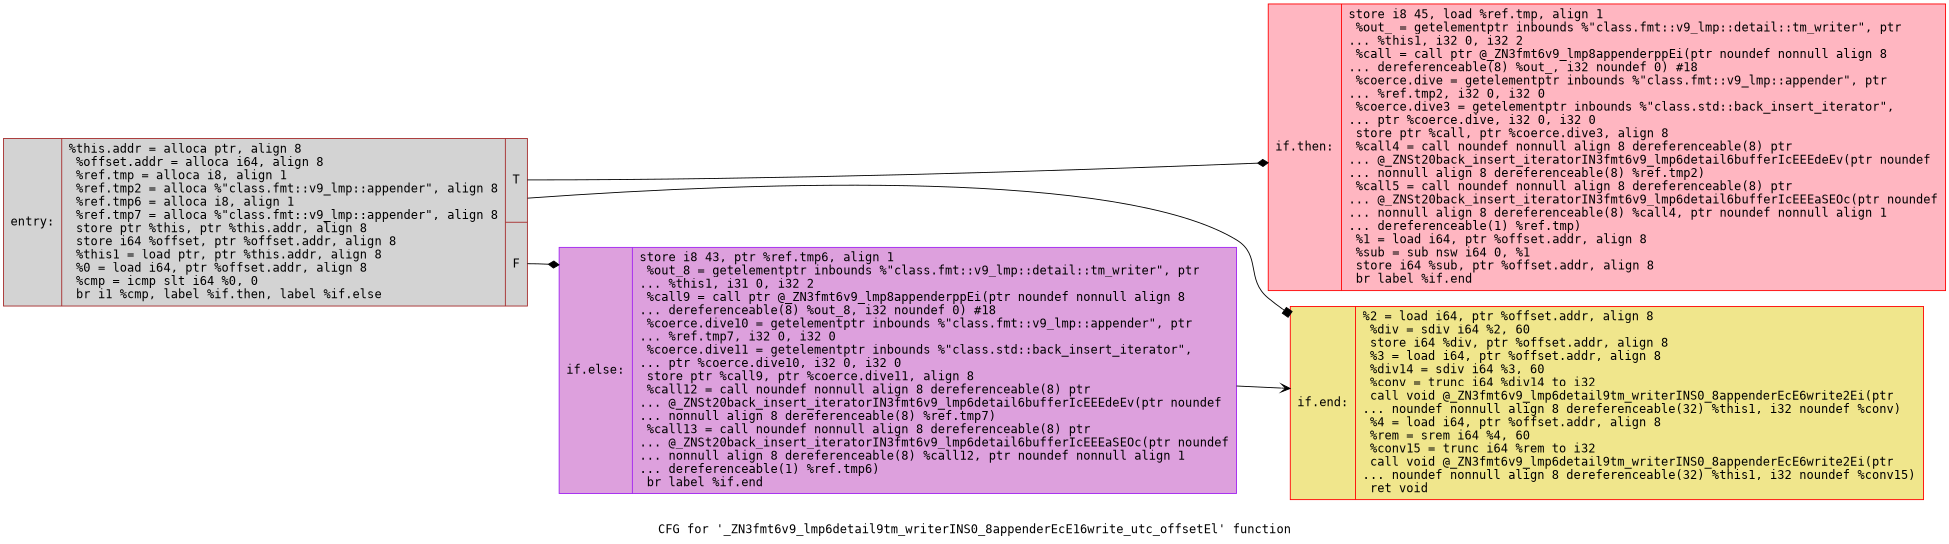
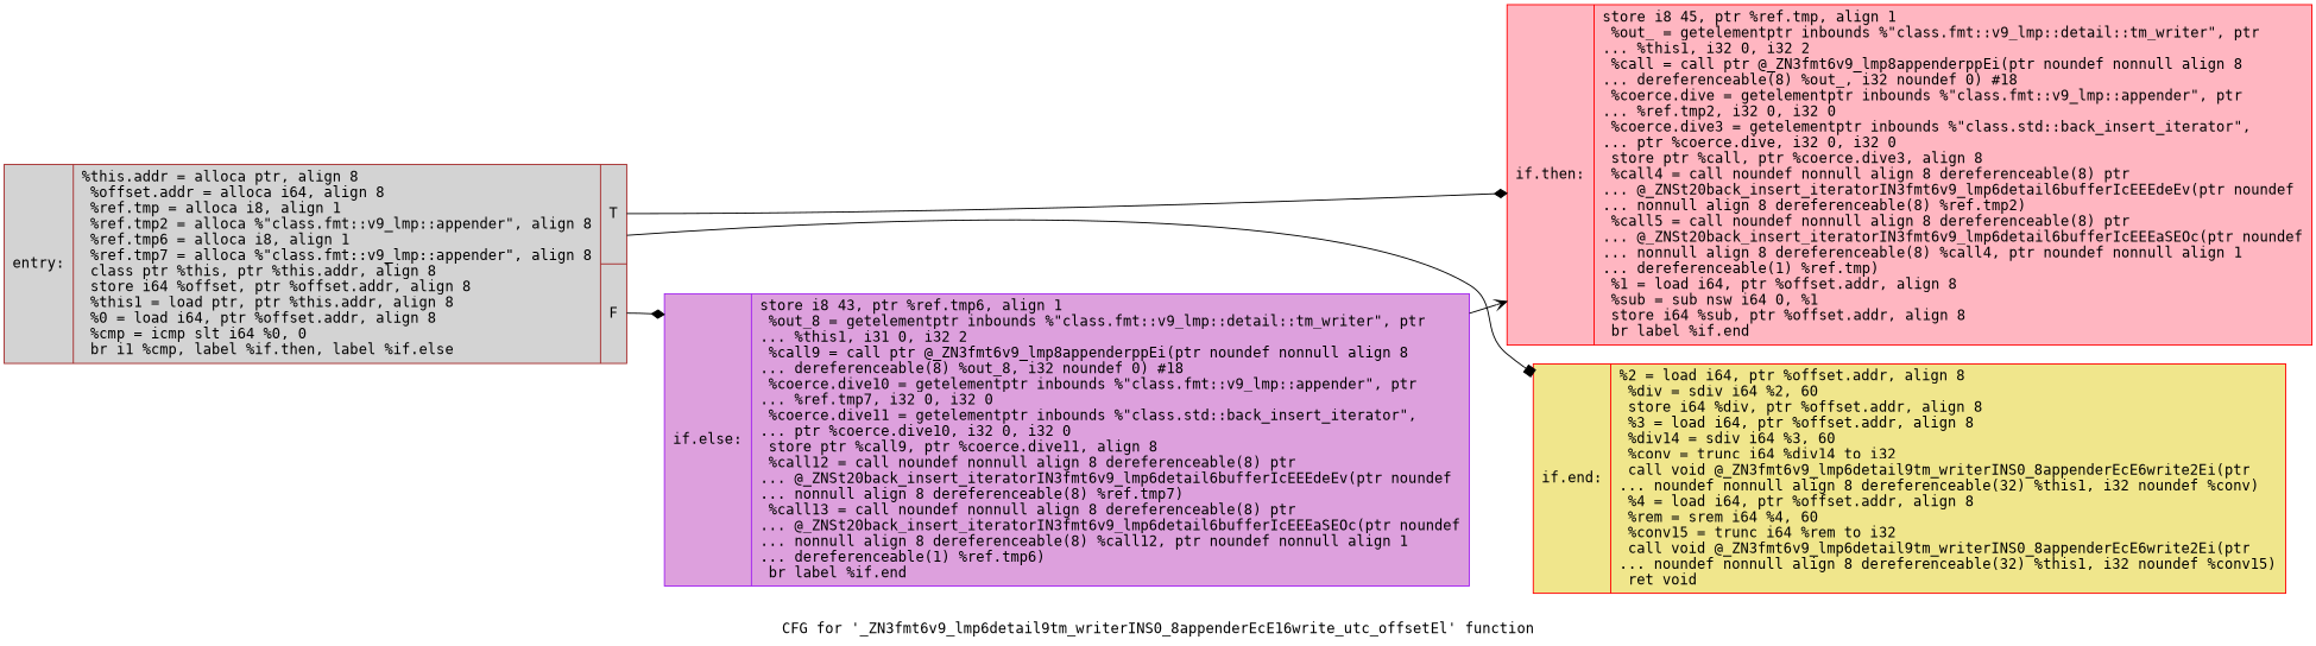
  digraph {
    fontname="DejaVu Sans Mono"
    label="CFG for '_ZN3fmt6v9_lmp6detail9tm_writerINS0_8appenderEcE16write_utc_offsetEl' function"
    rankdir=LR
    node [color=red fontname="DejaVu Sans Mono" shape=record style=filled]
    edge [arrowhead=diamond fontname="DejaVu Sans Mono"]
-   n1 [color=brown fillcolor=lightgrey label="{entry:\l|  %this.addr = alloca ptr, align 8\l  %offset.addr = alloca i64, align 8\l  %ref.tmp = alloca i8, align 1\l  %ref.tmp2 = alloca %\"class.fmt::v9_lmp::appender\", align 8\l  %ref.tmp6 = alloca i8, align 1\l  %ref.tmp7 = alloca %\"class.fmt::v9_lmp::appender\", align 8\l  store ptr %this, ptr %this.addr, align 8\l  store i64 %offset, ptr %offset.addr, align 8\l  %this1 = load ptr, ptr %this.addr, align 8\l  %0 = load i64, ptr %offset.addr, align 8\l  %cmp = icmp slt i64 %0, 0\l  br i1 %cmp, label %if.then, label %if.else\l|{<s0>T|<s1>F}}"]
-   n2 [fillcolor=lightpink label="{if.then:\l|  store i8 45, load %ref.tmp, align 1\l  %out_ = getelementptr inbounds %\"class.fmt::v9_lmp::detail::tm_writer\", ptr\l... %this1, i32 0, i32 2\l  %call = call ptr @_ZN3fmt6v9_lmp8appenderppEi(ptr noundef nonnull align 8\l... dereferenceable(8) %out_, i32 noundef 0) #18\l  %coerce.dive = getelementptr inbounds %\"class.fmt::v9_lmp::appender\", ptr\l... %ref.tmp2, i32 0, i32 0\l  %coerce.dive3 = getelementptr inbounds %\"class.std::back_insert_iterator\",\l... ptr %coerce.dive, i32 0, i32 0\l  store ptr %call, ptr %coerce.dive3, align 8\l  %call4 = call noundef nonnull align 8 dereferenceable(8) ptr\l... @_ZNSt20back_insert_iteratorIN3fmt6v9_lmp6detail6bufferIcEEEdeEv(ptr noundef\l... nonnull align 8 dereferenceable(8) %ref.tmp2)\l  %call5 = call noundef nonnull align 8 dereferenceable(8) ptr\l... @_ZNSt20back_insert_iteratorIN3fmt6v9_lmp6detail6bufferIcEEEaSEOc(ptr noundef\l... nonnull align 8 dereferenceable(8) %call4, ptr noundef nonnull align 1\l... dereferenceable(1) %ref.tmp)\l  %1 = load i64, ptr %offset.addr, align 8\l  %sub = sub nsw i64 0, %1\l  store i64 %sub, ptr %offset.addr, align 8\l  br label %if.end\l}"]
+   n1 [color=brown fillcolor=lightgrey label="{entry:\l|  %this.addr = alloca ptr, align 8\l  %offset.addr = alloca i64, align 8\l  %ref.tmp = alloca i8, align 1\l  %ref.tmp2 = alloca %\"class.fmt::v9_lmp::appender\", align 8\l  %ref.tmp6 = alloca i8, align 1\l  %ref.tmp7 = alloca %\"class.fmt::v9_lmp::appender\", align 8\l  class ptr %this, ptr %this.addr, align 8\l  store i64 %offset, ptr %offset.addr, align 8\l  %this1 = load ptr, ptr %this.addr, align 8\l  %0 = load i64, ptr %offset.addr, align 8\l  %cmp = icmp slt i64 %0, 0\l  br i1 %cmp, label %if.then, label %if.else\l|{<s0>T|<s1>F}}"]
+   n2 [fillcolor=lightpink label="{if.then:\l|  store i8 45, ptr %ref.tmp, align 1\l  %out_ = getelementptr inbounds %\"class.fmt::v9_lmp::detail::tm_writer\", ptr\l... %this1, i32 0, i32 2\l  %call = call ptr @_ZN3fmt6v9_lmp8appenderppEi(ptr noundef nonnull align 8\l... dereferenceable(8) %out_, i32 noundef 0) #18\l  %coerce.dive = getelementptr inbounds %\"class.fmt::v9_lmp::appender\", ptr\l... %ref.tmp2, i32 0, i32 0\l  %coerce.dive3 = getelementptr inbounds %\"class.std::back_insert_iterator\",\l... ptr %coerce.dive, i32 0, i32 0\l  store ptr %call, ptr %coerce.dive3, align 8\l  %call4 = call noundef nonnull align 8 dereferenceable(8) ptr\l... @_ZNSt20back_insert_iteratorIN3fmt6v9_lmp6detail6bufferIcEEEdeEv(ptr noundef\l... nonnull align 8 dereferenceable(8) %ref.tmp2)\l  %call5 = call noundef nonnull align 8 dereferenceable(8) ptr\l... @_ZNSt20back_insert_iteratorIN3fmt6v9_lmp6detail6bufferIcEEEaSEOc(ptr noundef\l... nonnull align 8 dereferenceable(8) %call4, ptr noundef nonnull align 1\l... dereferenceable(1) %ref.tmp)\l  %1 = load i64, ptr %offset.addr, align 8\l  %sub = sub nsw i64 0, %1\l  store i64 %sub, ptr %offset.addr, align 8\l  br label %if.end\l}"]
    n3 [color=purple fillcolor=plum label="{if.else:\l|  store i8 43, ptr %ref.tmp6, align 1\l  %out_8 = getelementptr inbounds %\"class.fmt::v9_lmp::detail::tm_writer\", ptr\l... %this1, i31 0, i32 2\l  %call9 = call ptr @_ZN3fmt6v9_lmp8appenderppEi(ptr noundef nonnull align 8\l... dereferenceable(8) %out_8, i32 noundef 0) #18\l  %coerce.dive10 = getelementptr inbounds %\"class.fmt::v9_lmp::appender\", ptr\l... %ref.tmp7, i32 0, i32 0\l  %coerce.dive11 = getelementptr inbounds %\"class.std::back_insert_iterator\",\l... ptr %coerce.dive10, i32 0, i32 0\l  store ptr %call9, ptr %coerce.dive11, align 8\l  %call12 = call noundef nonnull align 8 dereferenceable(8) ptr\l... @_ZNSt20back_insert_iteratorIN3fmt6v9_lmp6detail6bufferIcEEEdeEv(ptr noundef\l... nonnull align 8 dereferenceable(8) %ref.tmp7)\l  %call13 = call noundef nonnull align 8 dereferenceable(8) ptr\l... @_ZNSt20back_insert_iteratorIN3fmt6v9_lmp6detail6bufferIcEEEaSEOc(ptr noundef\l... nonnull align 8 dereferenceable(8) %call12, ptr noundef nonnull align 1\l... dereferenceable(1) %ref.tmp6)\l  br label %if.end\l}"]
    n4 [fillcolor=khaki label="{if.end:\l|  %2 = load i64, ptr %offset.addr, align 8\l  %div = sdiv i64 %2, 60\l  store i64 %div, ptr %offset.addr, align 8\l  %3 = load i64, ptr %offset.addr, align 8\l  %div14 = sdiv i64 %3, 60\l  %conv = trunc i64 %div14 to i32\l  call void @_ZN3fmt6v9_lmp6detail9tm_writerINS0_8appenderEcE6write2Ei(ptr\l... noundef nonnull align 8 dereferenceable(32) %this1, i32 noundef %conv)\l  %4 = load i64, ptr %offset.addr, align 8\l  %rem = srem i64 %4, 60\l  %conv15 = trunc i64 %rem to i32\l  call void @_ZN3fmt6v9_lmp6detail9tm_writerINS0_8appenderEcE6write2Ei(ptr\l... noundef nonnull align 8 dereferenceable(32) %this1, i32 noundef %conv15)\l  ret void\l}"]
    n1 -> n2 [tailport=s0]
    n1 -> n3 [tailport=s1]
    n1 -> n4 [arrowhead=box]
-   n3 -> n4 [arrowhead=vee]
+   n3 -> n2 [arrowhead=vee]
  }
